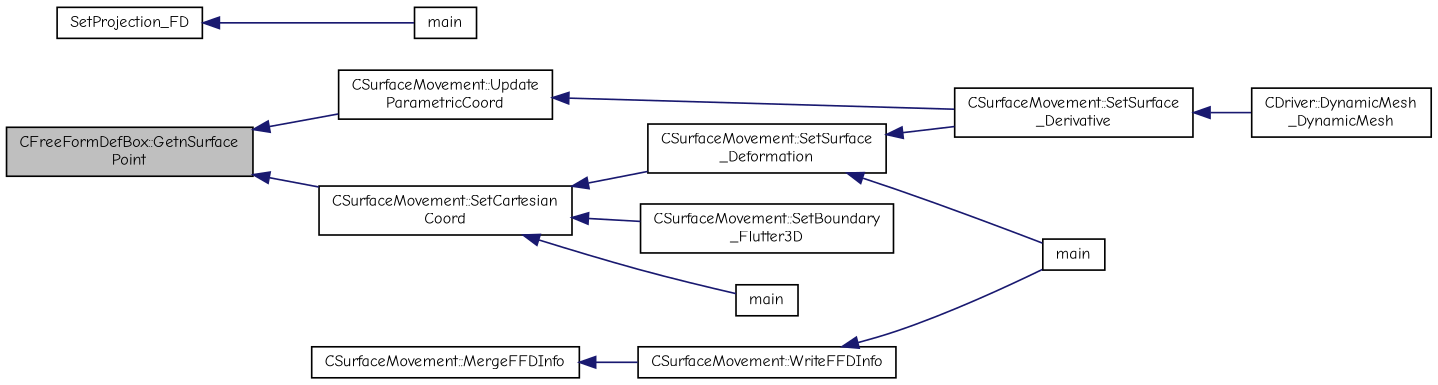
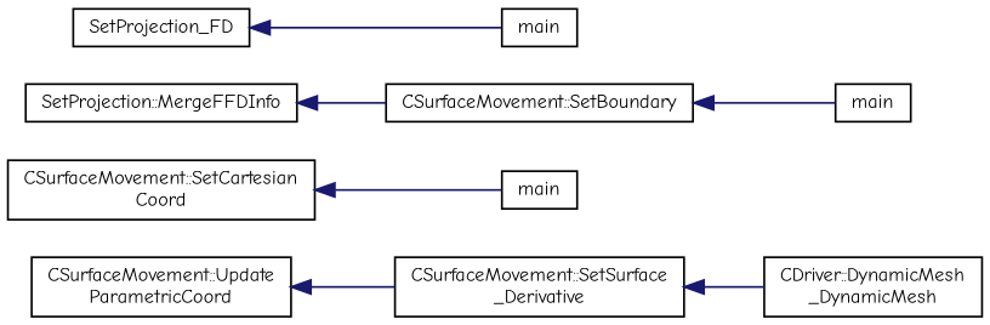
  digraph {
    fontname="Comic Neue"
    rankdir=LR
    node [color=black fillcolor=white fontname="Comic Neue" fontsize=10 shape=record style=filled]
    edge [color=midnightblue dir=back fontname="Comic Neue" fontsize=10 labelfontname=Helvetica labelfontsize=10 style=solid]
-   n1 [fillcolor=grey75 fontcolor=black height=0.2 label="CFreeFormDefBox::GetnSurface\lPoint" width=0.4]
    n2 [height=0.2 label="CSurfaceMovement::Update\lParametricCoord" width=0.4]
    n3 [height=0.2 label="CSurfaceMovement::SetCartesian\lCoord" width=0.4]
    n4 [height=0.2 label="CSurfaceMovement::SetSurface\l_Derivative" width=0.4]
-   n5 [height=0.2 label="CSurfaceMovement::SetSurface\l_Deformation" width=0.4]
-   n6 [height=0.2 label="CSurfaceMovement::SetBoundary\l_Flutter3D" width=0.4]
    n7 [height=0.2 label=main width=0.4]
-   n8 [height=0.2 label="CSurfaceMovement::MergeFFDInfo" width=0.4]
-   n9 [height=0.2 label="CSurfaceMovement::WriteFFDInfo" width=0.4]
+   n8 [height=0.2 label="SetProjection::MergeFFDInfo" width=0.4]
+   n9 [height=0.2 label="CSurfaceMovement::SetBoundary" width=0.4]
    n10 [height=0.2 label=main width=0.4]
    n11 [height=0.2 label="CDriver::DynamicMesh\l_DynamicMesh" width=0.4]
    n12 [height=0.2 label=main width=0.4]
    n13 [height=0.2 label=SetProjection_FD width=0.4]
-   n1 -> n2
-   n1 -> n3
    n2 -> n4
-   n3 -> n5
-   n3 -> n6
    n3 -> n7
    n4 -> n11
-   n5 -> n4
-   n5 -> n10
    n8 -> n9
    n9 -> n10
    n13 -> n12
  }
